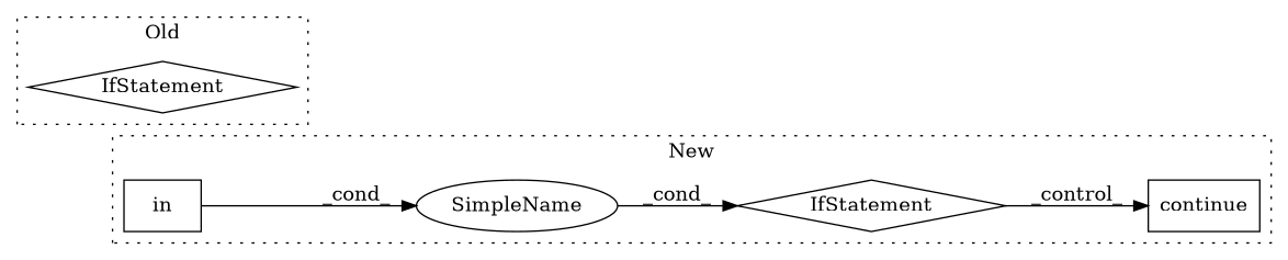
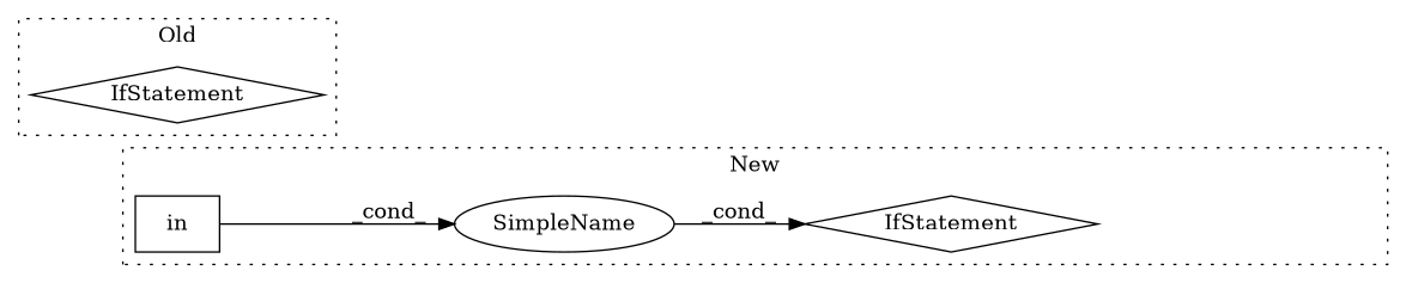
  digraph {
    rankdir=LR
    node [a=25 shape=box]
-   n1 [a=18 l=9 label=continue s=5029]
    n2 [l="12,2" label=IfStatement s="4861,4902" shape=diamond]
    n3 [a=105 l=29 label=in s=4873]
    n4 [a=42 label=SimpleName shape=ellipse]
    n5 [l="10,2" label=IfStatement s="4616,4654" shape=diamond]
    subgraph cluster_1 {
      label=New
      style=dotted
-     n1
      n2
      n3
      n4
    }
    subgraph cluster_2 {
      label=Old
      style=dotted
      n5
    }
-   n2 -> n1 [label=_control_]
    n3 -> n4 [label=_cond_]
    n4 -> n2 [label=_cond_]
  }
